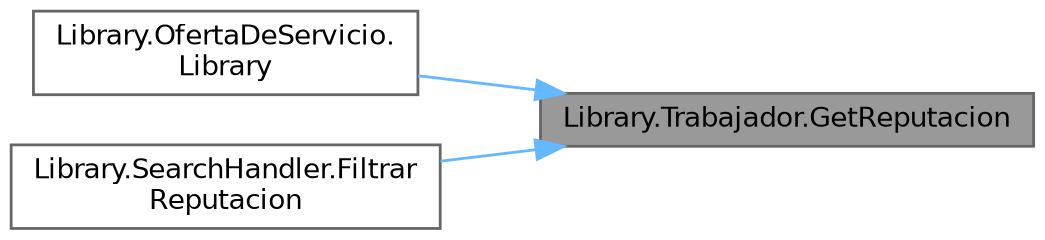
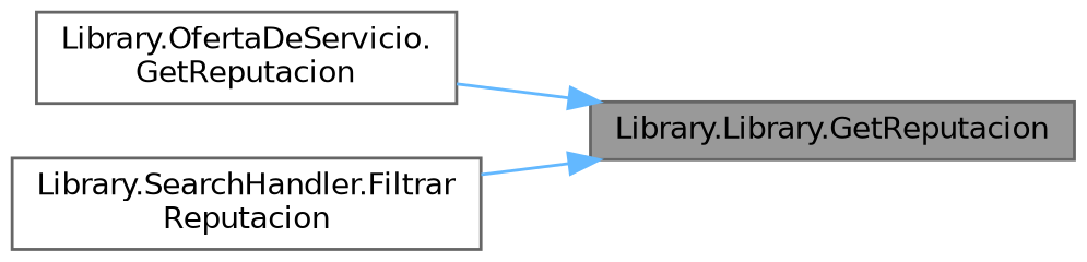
  digraph {
    rankdir=RL
    node [color=grey40 fillcolor=white fontname=Helvetica fontsize=10 shape=box style=filled]
    edge [color=steelblue1 dir=back fontname=Helvetica fontsize=10 labelfontname=Helvetica labelfontsize=10 style=solid]
-   n1 [color=gray40 fillcolor=grey60 fontcolor=black height=0.2 label="Library.Trabajador.GetReputacion" width=0.4]
-   n2 [height=0.2 label="Library.OfertaDeServicio.\lLibrary" width=0.4]
+   n1 [color=gray40 fillcolor=grey60 fontcolor=black height=0.2 label="Library.Library.GetReputacion" width=0.4]
+   n2 [height=0.2 label="Library.OfertaDeServicio.\lGetReputacion" width=0.4]
    n3 [height=0.2 label="Library.SearchHandler.Filtrar\lReputacion" width=0.4]
    n1 -> n2
    n1 -> n3
  }
